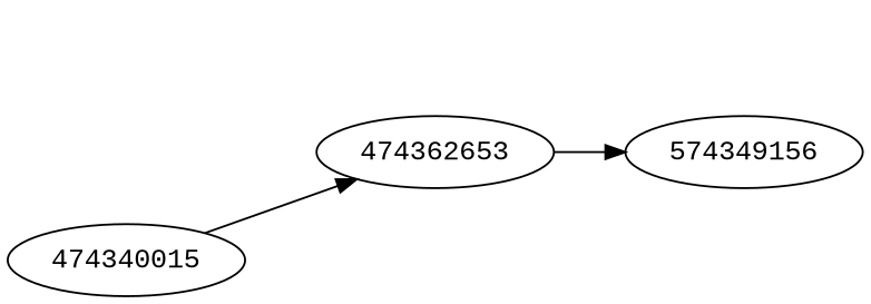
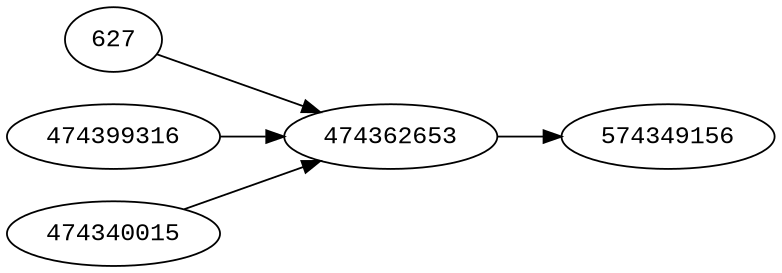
  strict digraph {
    fontname="Liberation Mono"
    rankdir=LR
    node [fontname="Liberation Mono"]
    edge [fontname="Liberation Mono"]
+   627
    474362653
    n3 [label=574349156]
+   474399316
    474340015
+   627 -> 474362653
    474362653 -> n3
+   474399316 -> 474362653
    474340015 -> 474362653
  }
